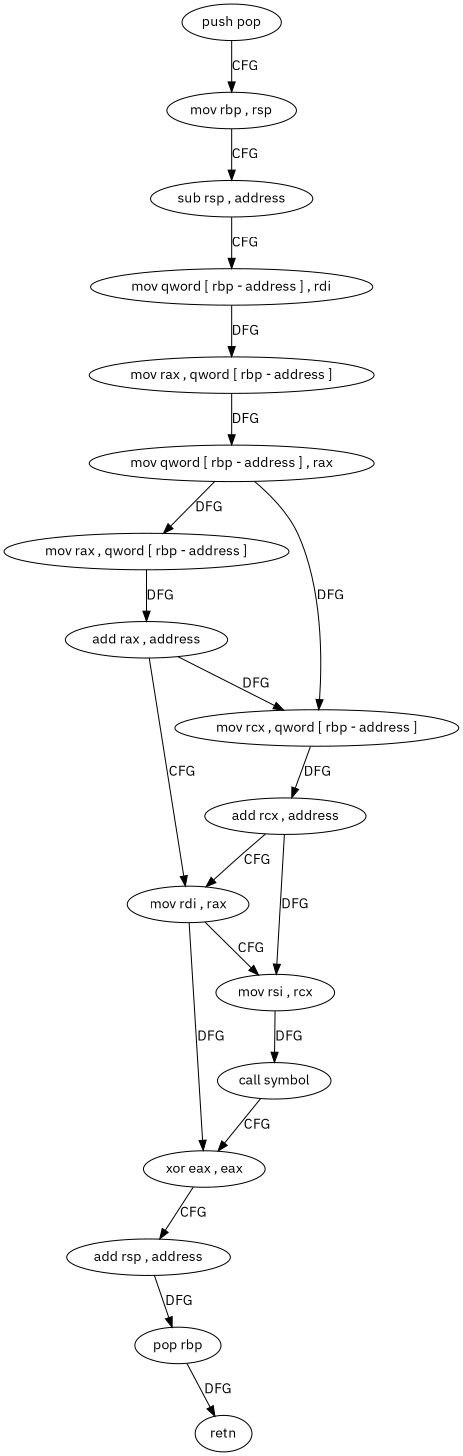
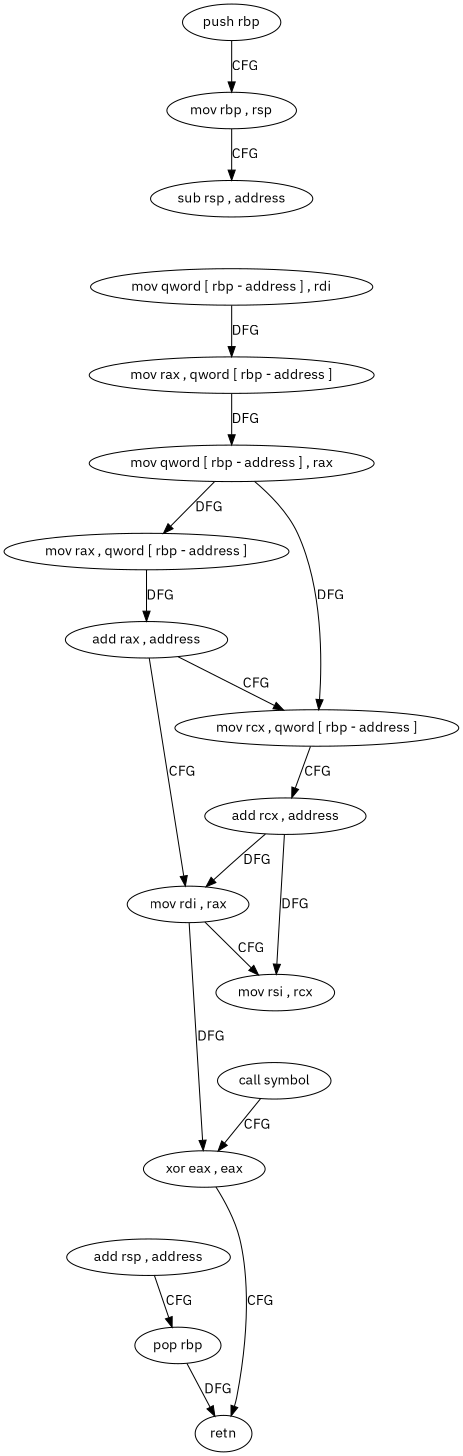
  digraph {
    fontname="IBM Plex Sans"
    node [fontname="IBM Plex Sans"]
    edge [fontname="IBM Plex Sans"]
-   n1 [label="push pop"]
+   n1 [label="push rbp"]
    n2 [label="mov rbp , rsp"]
    n3 [label="sub rsp , address"]
    n4 [label="mov qword [ rbp - address ] , rdi"]
    n5 [label="mov rax , qword [ rbp - address ]"]
    n6 [label="mov qword [ rbp - address ] , rax"]
    n7 [label="mov rax , qword [ rbp - address ]"]
    n8 [label="mov rcx , qword [ rbp - address ]"]
    n9 [label="add rax , address"]
    n10 [label="add rcx , address"]
    n11 [label="mov rdi , rax"]
    n12 [label="mov rsi , rcx"]
    n13 [label="xor eax , eax"]
    n14 [label="call symbol"]
    n15 [label="add rsp , address"]
    n16 [label="pop rbp"]
    n17 [label=retn]
    n1 -> n2 [label=CFG]
    n2 -> n3 [label=CFG]
-   n3 -> n4 [label=CFG]
    n4 -> n5 [label=DFG]
    n5 -> n6 [label=DFG]
    n6 -> n7 [label=DFG]
    n6 -> n8 [label=DFG]
    n7 -> n9 [label=DFG]
-   n8 -> n10 [label=DFG]
-   n9 -> n8 [label=DFG]
+   n8 -> n10 [label=CFG]
+   n9 -> n8 [label=CFG]
    n9 -> n11 [label=CFG]
-   n10 -> n11 [label=CFG]
+   n10 -> n11 [label=DFG]
    n10 -> n12 [label=DFG]
    n11 -> n12 [label=CFG]
    n11 -> n13 [label=DFG]
-   n12 -> n14 [label=DFG]
-   n13 -> n15 [label=CFG]
+   n13 -> n17 [label=CFG]
    n14 -> n13 [label=CFG]
-   n15 -> n16 [label=DFG]
+   n15 -> n16 [label=CFG]
    n16 -> n17 [label=DFG]
  }
